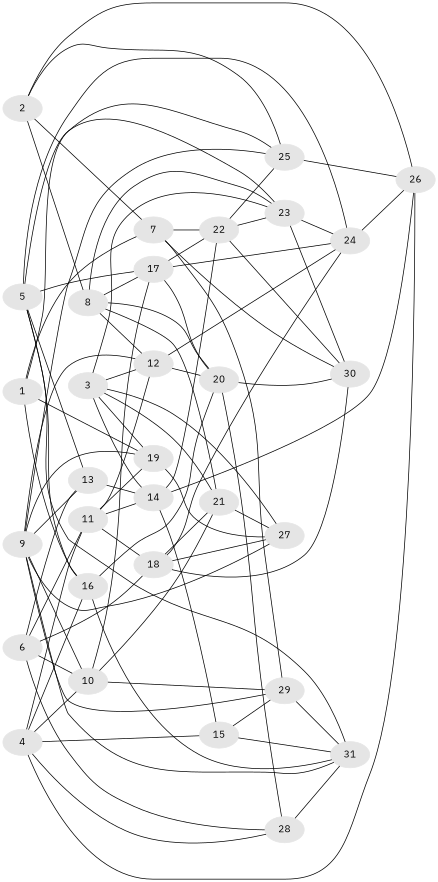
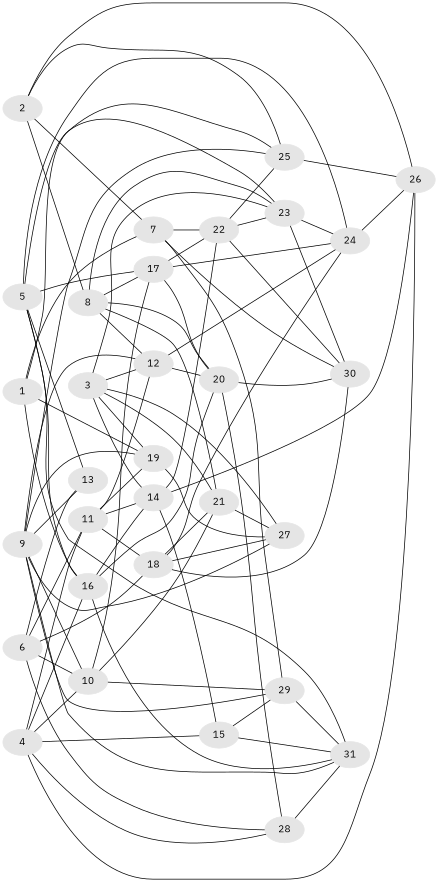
  graph {
    fontname="IBM Plex Sans"
    rankdir=LR
    node [color=gray90 fontname="IBM Plex Sans" style=filled]
    edge [fontname="IBM Plex Sans" weight=1.0]
    1
    7
    16
    19
    25
    22
    29
    30
    31
    20
    27
    26
    2
    8
    12
    21
    23
    17
    3
    14
    24
    15
    4
    10
    11
    28
    18
    5
    13
    6
    9
    1 -- 7
    1 -- 16
    1 -- 19
    1 -- 25
    7 -- 22
    7 -- 29 [weight=2.0]
    7 -- 30
    16 -- 31
    16 -- 20
    19 -- 27 [weight=2.0]
    25 -- 26 [weight=2.0]
    22 -- 25
    22 -- 30
    22 -- 23
    29 -- 31
    20 -- 30
    20 -- 28
    2 -- 7
    2 -- 25
    2 -- 26
    2 -- 8
    8 -- 20
    8 -- 12
    8 -- 21
    8 -- 23
    8 -- 17
    12 -- 20
    12 -- 24
    21 -- 27
    23 -- 30
    23 -- 24
    17 -- 22
    17 -- 20
    17 -- 24
    3 -- 19
    3 -- 27
    3 -- 12
    3 -- 21
    3 -- 23
    3 -- 14
    14 -- 22
    14 -- 26
    14 -- 15
    24 -- 26
    15 -- 29
    15 -- 31
    4 -- 16 [weight=2.0]
    4 -- 26
    4 -- 15 [weight=2.0]
    4 -- 10
    4 -- 11
    4 -- 28
    10 -- 29
    10 -- 21
    10 -- 17
    11 -- 19
    11 -- 12
    11 -- 14
    11 -- 18
    28 -- 31
    18 -- 30
    18 -- 27
    18 -- 21
    18 -- 24
    5 -- 16
    5 -- 31
    5 -- 23
    5 -- 17
    5 -- 24
    5 -- 13
-   13 -- 14
+   16 -- 14
    6 -- 10
    6 -- 11
    6 -- 28
    6 -- 18
    6 -- 13
    9 -- 19
    9 -- 25
    9 -- 29
    9 -- 31
    9 -- 27
    9 -- 12
    9 -- 10
    9 -- 13
  }
